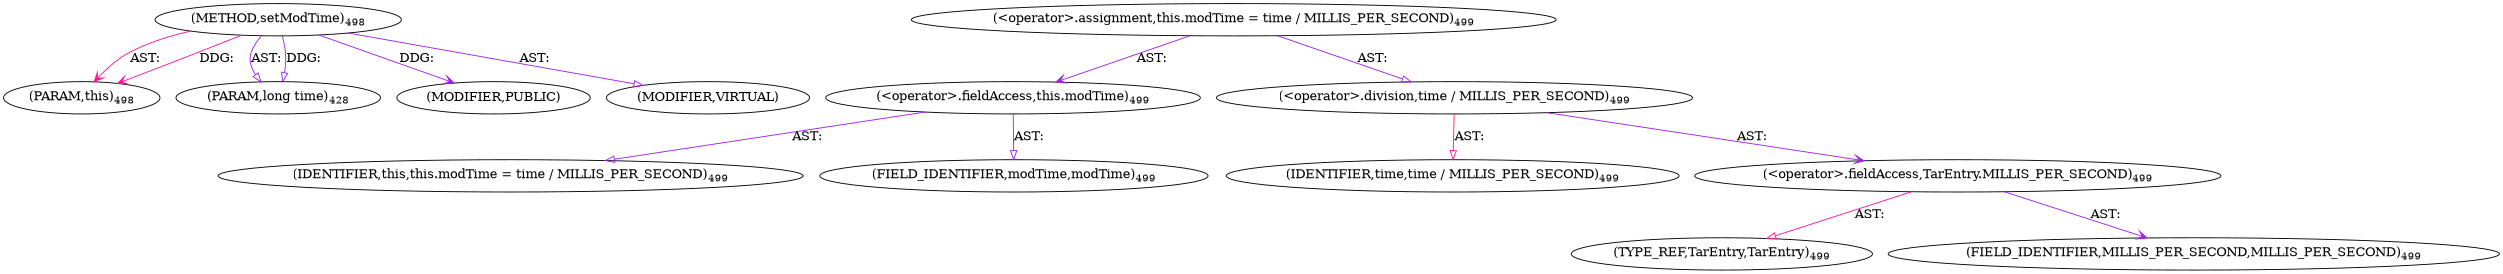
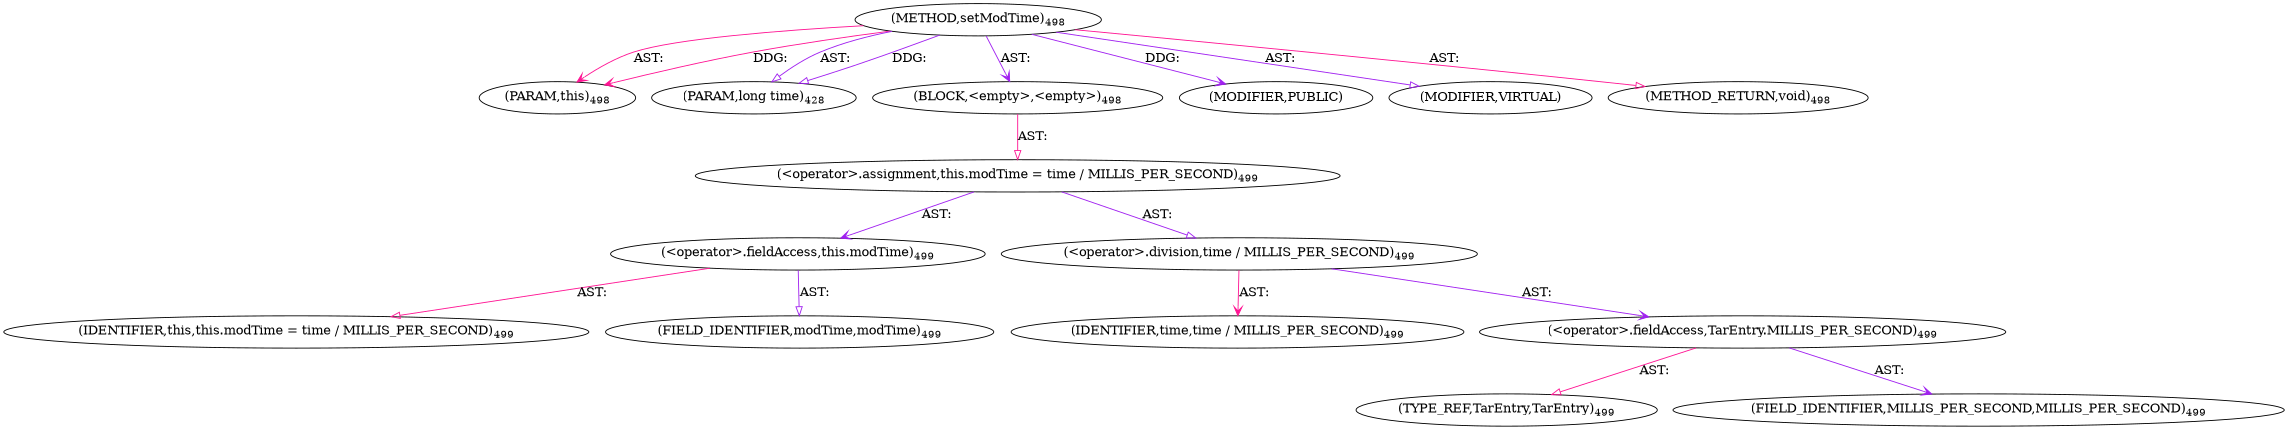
  digraph {
    edge [arrowhead=onormal color=purple]
    n1 [label=<(METHOD,setModTime)<SUB>498</SUB>>]
    n2 [label=<(PARAM,this)<SUB>498</SUB>>]
    n3 [label=<(PARAM,long time)<SUB>428</SUB>>]
+   n4 [label=<(BLOCK,&lt;empty&gt;,&lt;empty&gt;)<SUB>498</SUB>>]
    n5 [label=<(MODIFIER,PUBLIC)>]
    n6 [label=<(MODIFIER,VIRTUAL)>]
+   n7 [label=<(METHOD_RETURN,void)<SUB>498</SUB>>]
    n8 [label=<(&lt;operator&gt;.assignment,this.modTime = time / MILLIS_PER_SECOND)<SUB>499</SUB>>]
    n9 [label=<(&lt;operator&gt;.fieldAccess,this.modTime)<SUB>499</SUB>>]
    n10 [label=<(&lt;operator&gt;.division,time / MILLIS_PER_SECOND)<SUB>499</SUB>>]
    n11 [label=<(IDENTIFIER,this,this.modTime = time / MILLIS_PER_SECOND)<SUB>499</SUB>>]
    n12 [label=<(FIELD_IDENTIFIER,modTime,modTime)<SUB>499</SUB>>]
    n13 [label=<(IDENTIFIER,time,time / MILLIS_PER_SECOND)<SUB>499</SUB>>]
    n14 [label=<(&lt;operator&gt;.fieldAccess,TarEntry.MILLIS_PER_SECOND)<SUB>499</SUB>>]
    n15 [label=<(TYPE_REF,TarEntry,TarEntry)<SUB>499</SUB>>]
    n16 [label=<(FIELD_IDENTIFIER,MILLIS_PER_SECOND,MILLIS_PER_SECOND)<SUB>499</SUB>>]
    n1 -> n2 [arrowhead=vee color=deeppink label="AST: "]
    n1 -> n2 [arrowhead=vee color=deeppink label="DDG: "]
    n1 -> n3 [label="AST: "]
    n1 -> n3 [label="DDG: "]
+   n1 -> n4 [arrowhead=vee label="AST: "]
    n1 -> n5 [arrowhead=vee label="DDG: "]
    n1 -> n6 [label="AST: "]
+   n1 -> n7 [color=deeppink label="AST: "]
+   n4 -> n8 [color=deeppink label="AST: "]
    n8 -> n9 [arrowhead=vee label="AST: "]
    n8 -> n10 [label="AST: "]
-   n9 -> n11 [label="AST: "]
+   n9 -> n11 [color=deeppink label="AST: "]
    n9 -> n12 [label="AST: "]
-   n10 -> n13 [color=deeppink label="AST: "]
+   n10 -> n13 [arrowhead=vee color=deeppink label="AST: "]
    n10 -> n14 [arrowhead=vee label="AST: "]
    n14 -> n15 [color=deeppink label="AST: "]
    n14 -> n16 [arrowhead=vee label="AST: "]
  }
